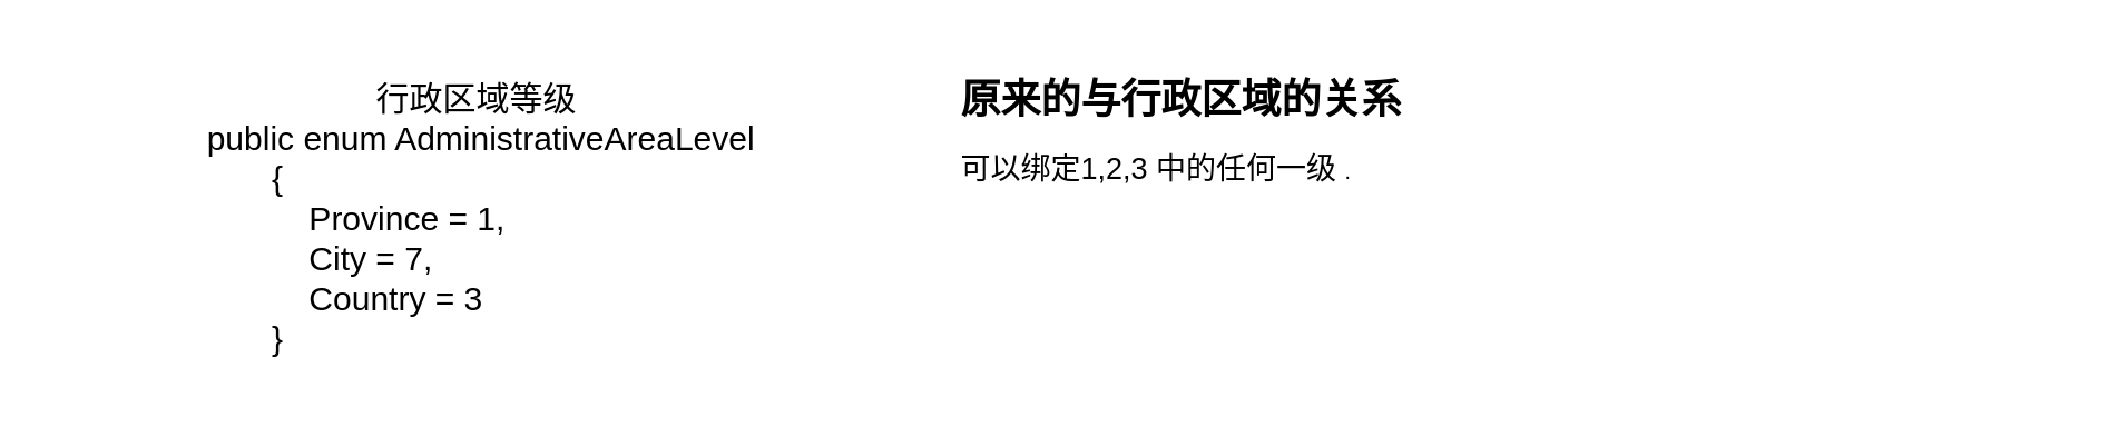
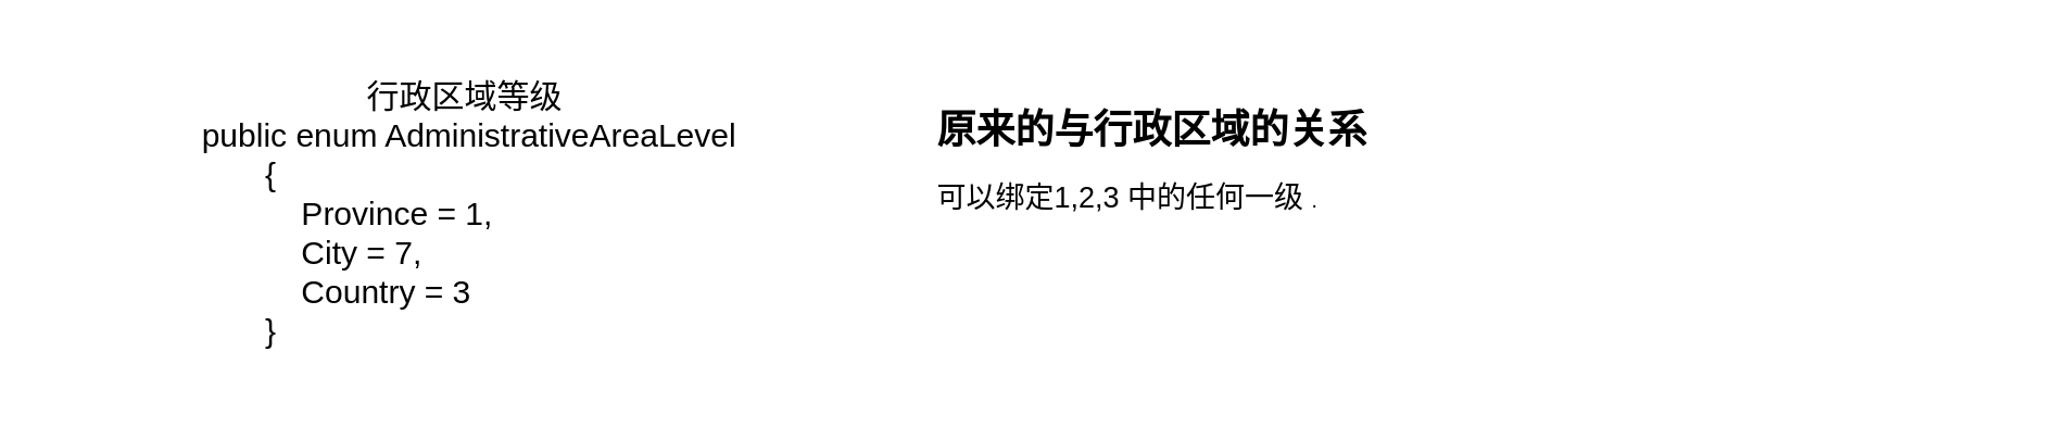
  <mxCell id="0" />
  <mxCell id="1" parent="0" />
  <mxCell id="2" value="&lt;font style=&quot;font-size: 20px;&quot;&gt;行政区域等级&lt;br&gt;&lt;/font&gt;&lt;div style=&quot;font-size: 20px;&quot;&gt;&lt;font style=&quot;font-size: 20px;&quot;&gt;&amp;nbsp;public enum AdministrativeAreaLevel&lt;/font&gt;&lt;/div&gt;&lt;div style=&quot;text-align: left; font-size: 20px;&quot;&gt;&lt;font style=&quot;font-size: 20px;&quot;&gt;&amp;nbsp; &amp;nbsp; &amp;nbsp; &amp;nbsp; {&lt;/font&gt;&lt;/div&gt;&lt;div style=&quot;text-align: left; font-size: 20px;&quot;&gt;&lt;font style=&quot;font-size: 20px;&quot;&gt;&amp;nbsp; &amp;nbsp; &amp;nbsp; &amp;nbsp; &amp;nbsp; &amp;nbsp; Province = 1,&lt;/font&gt;&lt;/div&gt;&lt;div style=&quot;text-align: left; font-size: 20px;&quot;&gt;&lt;font style=&quot;font-size: 20px;&quot;&gt;&amp;nbsp; &amp;nbsp; &amp;nbsp; &amp;nbsp; &amp;nbsp; &amp;nbsp; City = 7,&lt;/font&gt;&lt;/div&gt;&lt;div style=&quot;text-align: left; font-size: 20px;&quot;&gt;&lt;font style=&quot;font-size: 20px;&quot;&gt;&amp;nbsp; &amp;nbsp; &amp;nbsp; &amp;nbsp; &amp;nbsp; &amp;nbsp; Country = 3&lt;/font&gt;&lt;/div&gt;&lt;div style=&quot;text-align: left; font-size: 20px;&quot;&gt;&lt;font style=&quot;font-size: 20px;&quot;&gt;&amp;nbsp; &amp;nbsp; &amp;nbsp; &amp;nbsp; }&lt;/font&gt;&lt;/div&gt;" style="text;html=1;strokeColor=none;fillColor=none;align=center;verticalAlign=middle;whiteSpace=wrap;rounded=0;" vertex="1" parent="1"><mxGeometry x="20" y="20" width="530" height="220" as="geometry" /></mxCell>
- <mxCell id="3" value="&lt;h1&gt;原来的与行政区域的关系&lt;/h1&gt;&lt;p style=&quot;&quot;&gt;&lt;font style=&quot;font-size: 18px;&quot;&gt;可以绑定1,2,3 中的任何一级 &lt;/font&gt;&lt;span style=&quot;font-size: 13px;&quot;&gt;.&lt;/span&gt;&lt;/p&gt;" style="text;html=1;strokeColor=none;fillColor=none;spacing=5;spacingTop=-20;whiteSpace=wrap;overflow=hidden;rounded=0;" vertex="1" parent="1"><mxGeometry x="570" y="40" width="670" height="170" as="geometry" /></mxCell>
+ <mxCell id="3" value="&lt;h1&gt;原来的与行政区域的关系&lt;/h1&gt;&lt;p style=&quot;&quot;&gt;&lt;font style=&quot;font-size: 18px;&quot;&gt;可以绑定1,2,3 中的任何一级 &lt;/font&gt;&lt;span style=&quot;font-size: 13px;&quot;&gt;.&lt;/span&gt;&lt;/p&gt;" style="text;html=1;strokeColor=none;fillColor=none;spacing=5;spacingTop=-20;whiteSpace=wrap;overflow=hidden;rounded=0;" vertex="1" parent="1"><mxGeometry x="570" y="60" width="670" height="170" as="geometry" /></mxCell>
